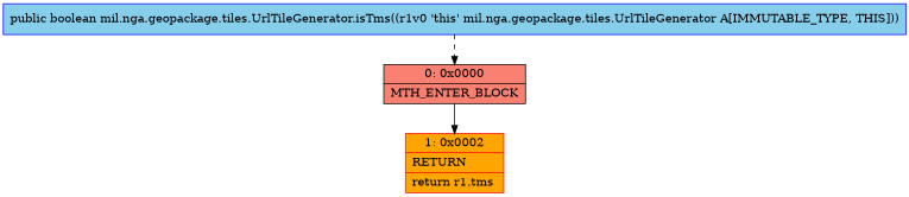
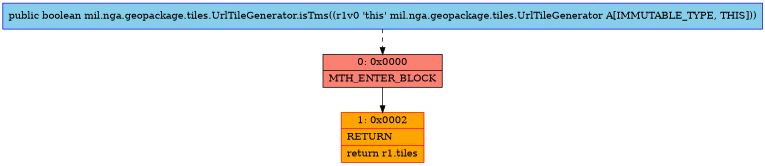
  digraph {
    node [shape=record style=filled]
    n1 [label="{0\:\ 0x0000|MTH_ENTER_BLOCK\l}" fillcolor=salmon color=black]
-   n2 [label="{1\:\ 0x0002|RETURN\l|return r1.tms\l}" fillcolor=orange color=red]
+   n2 [label="{1\:\ 0x0002|RETURN\l|return r1.tiles\l}" fillcolor=orange color=red]
    n3 [label="{public boolean mil.nga.geopackage.tiles.UrlTileGenerator.isTms((r1v0 'this' mil.nga.geopackage.tiles.UrlTileGenerator A[IMMUTABLE_TYPE, THIS])) }" fillcolor=skyblue color=blue]
    n1 -> n2 [style=solid]
    n3 -> n1 [style=dashed]
  }
